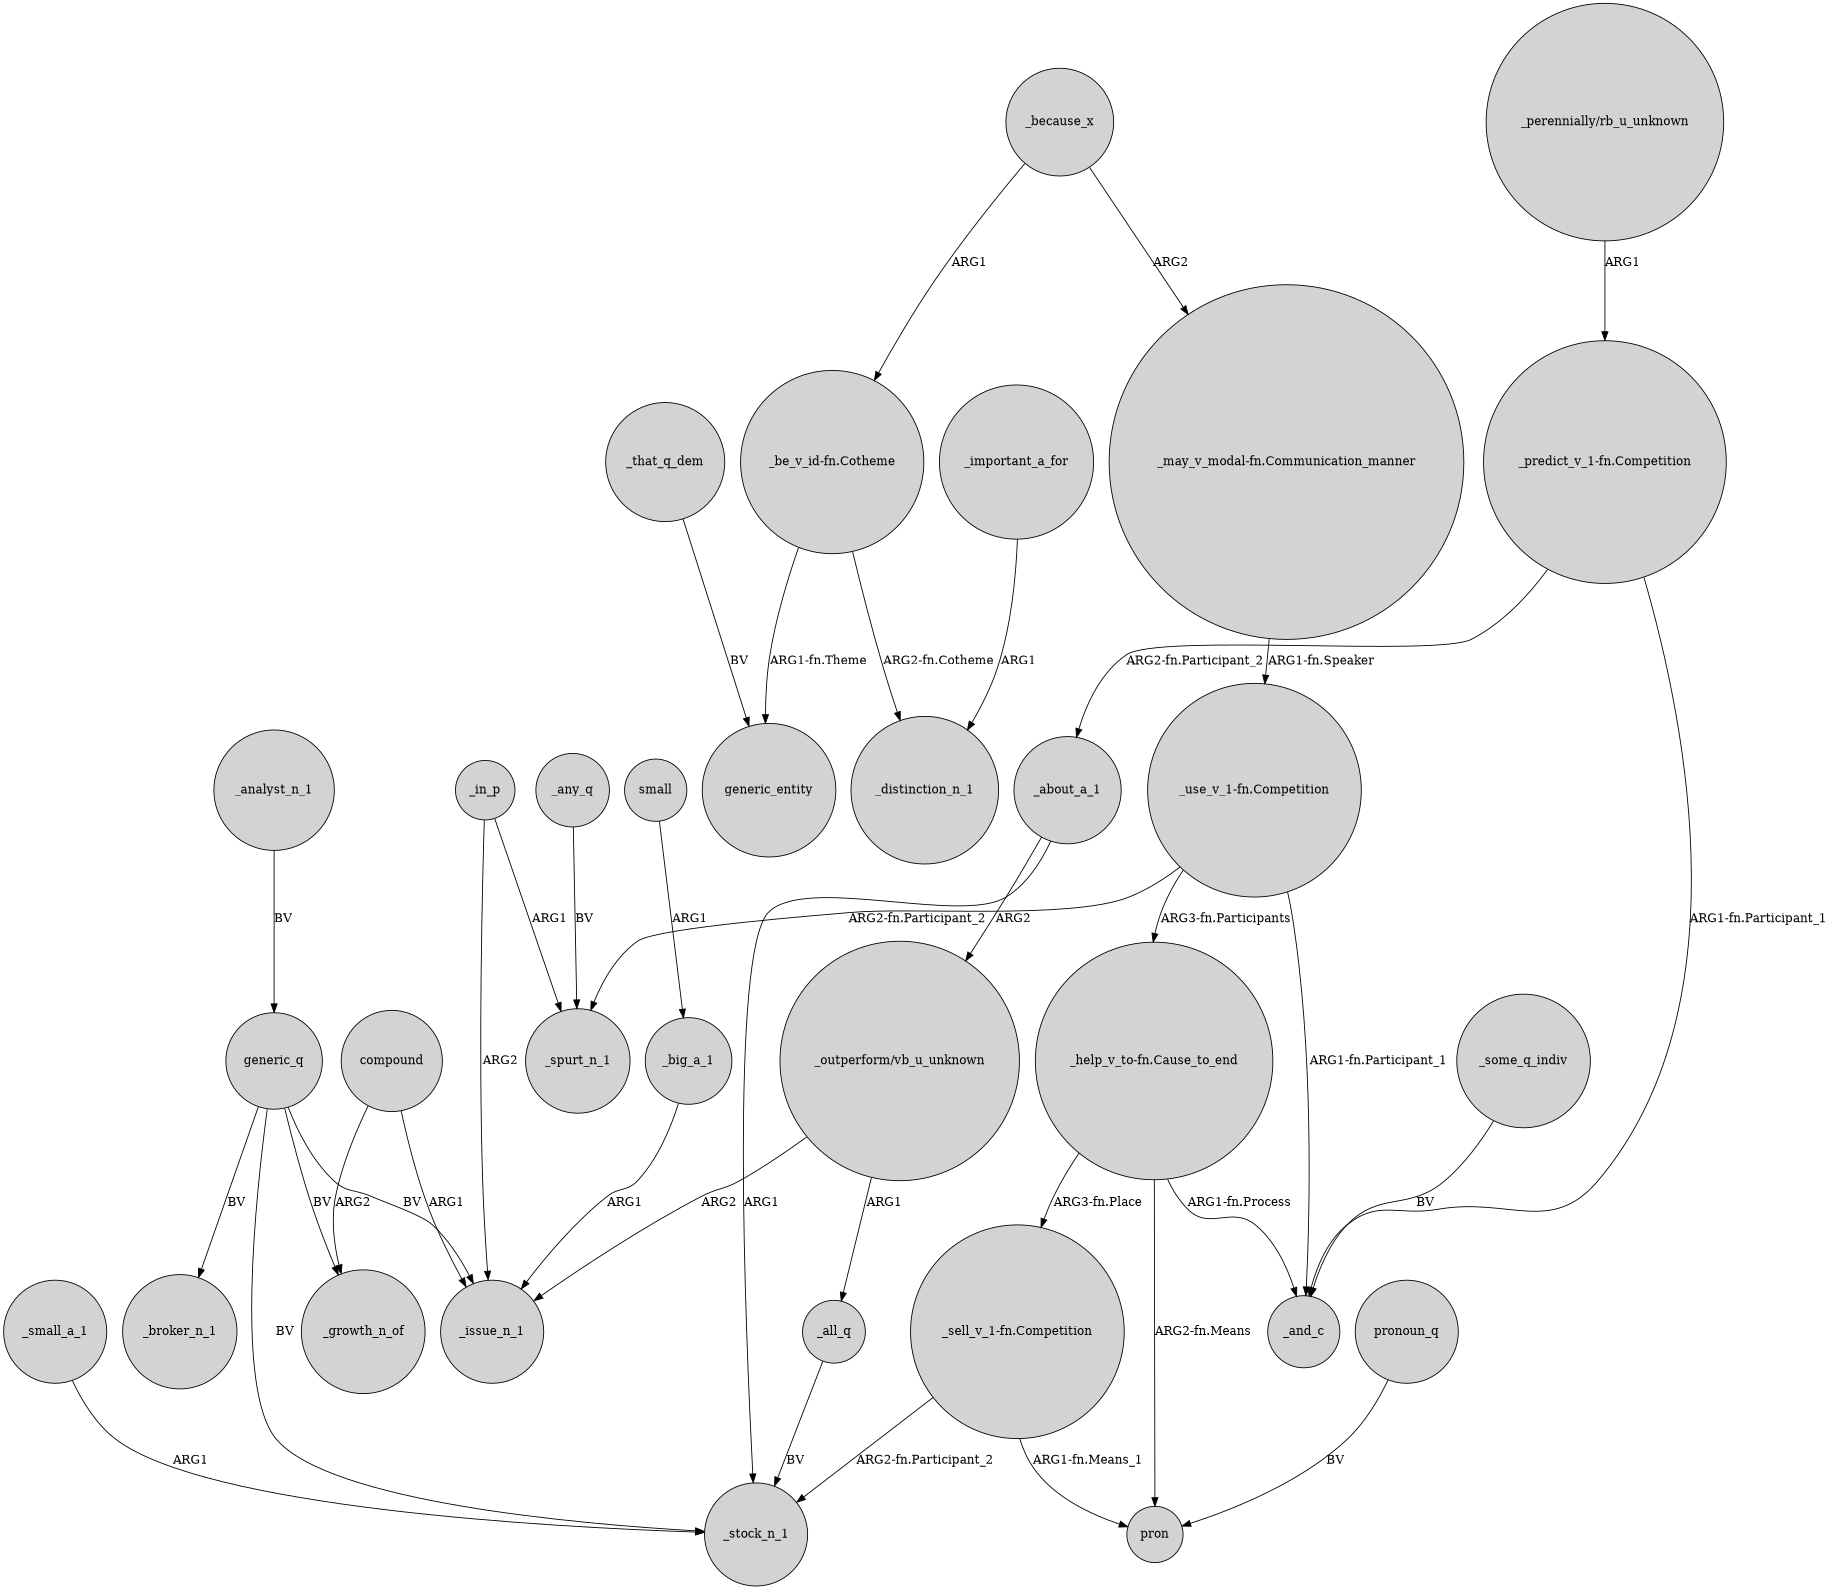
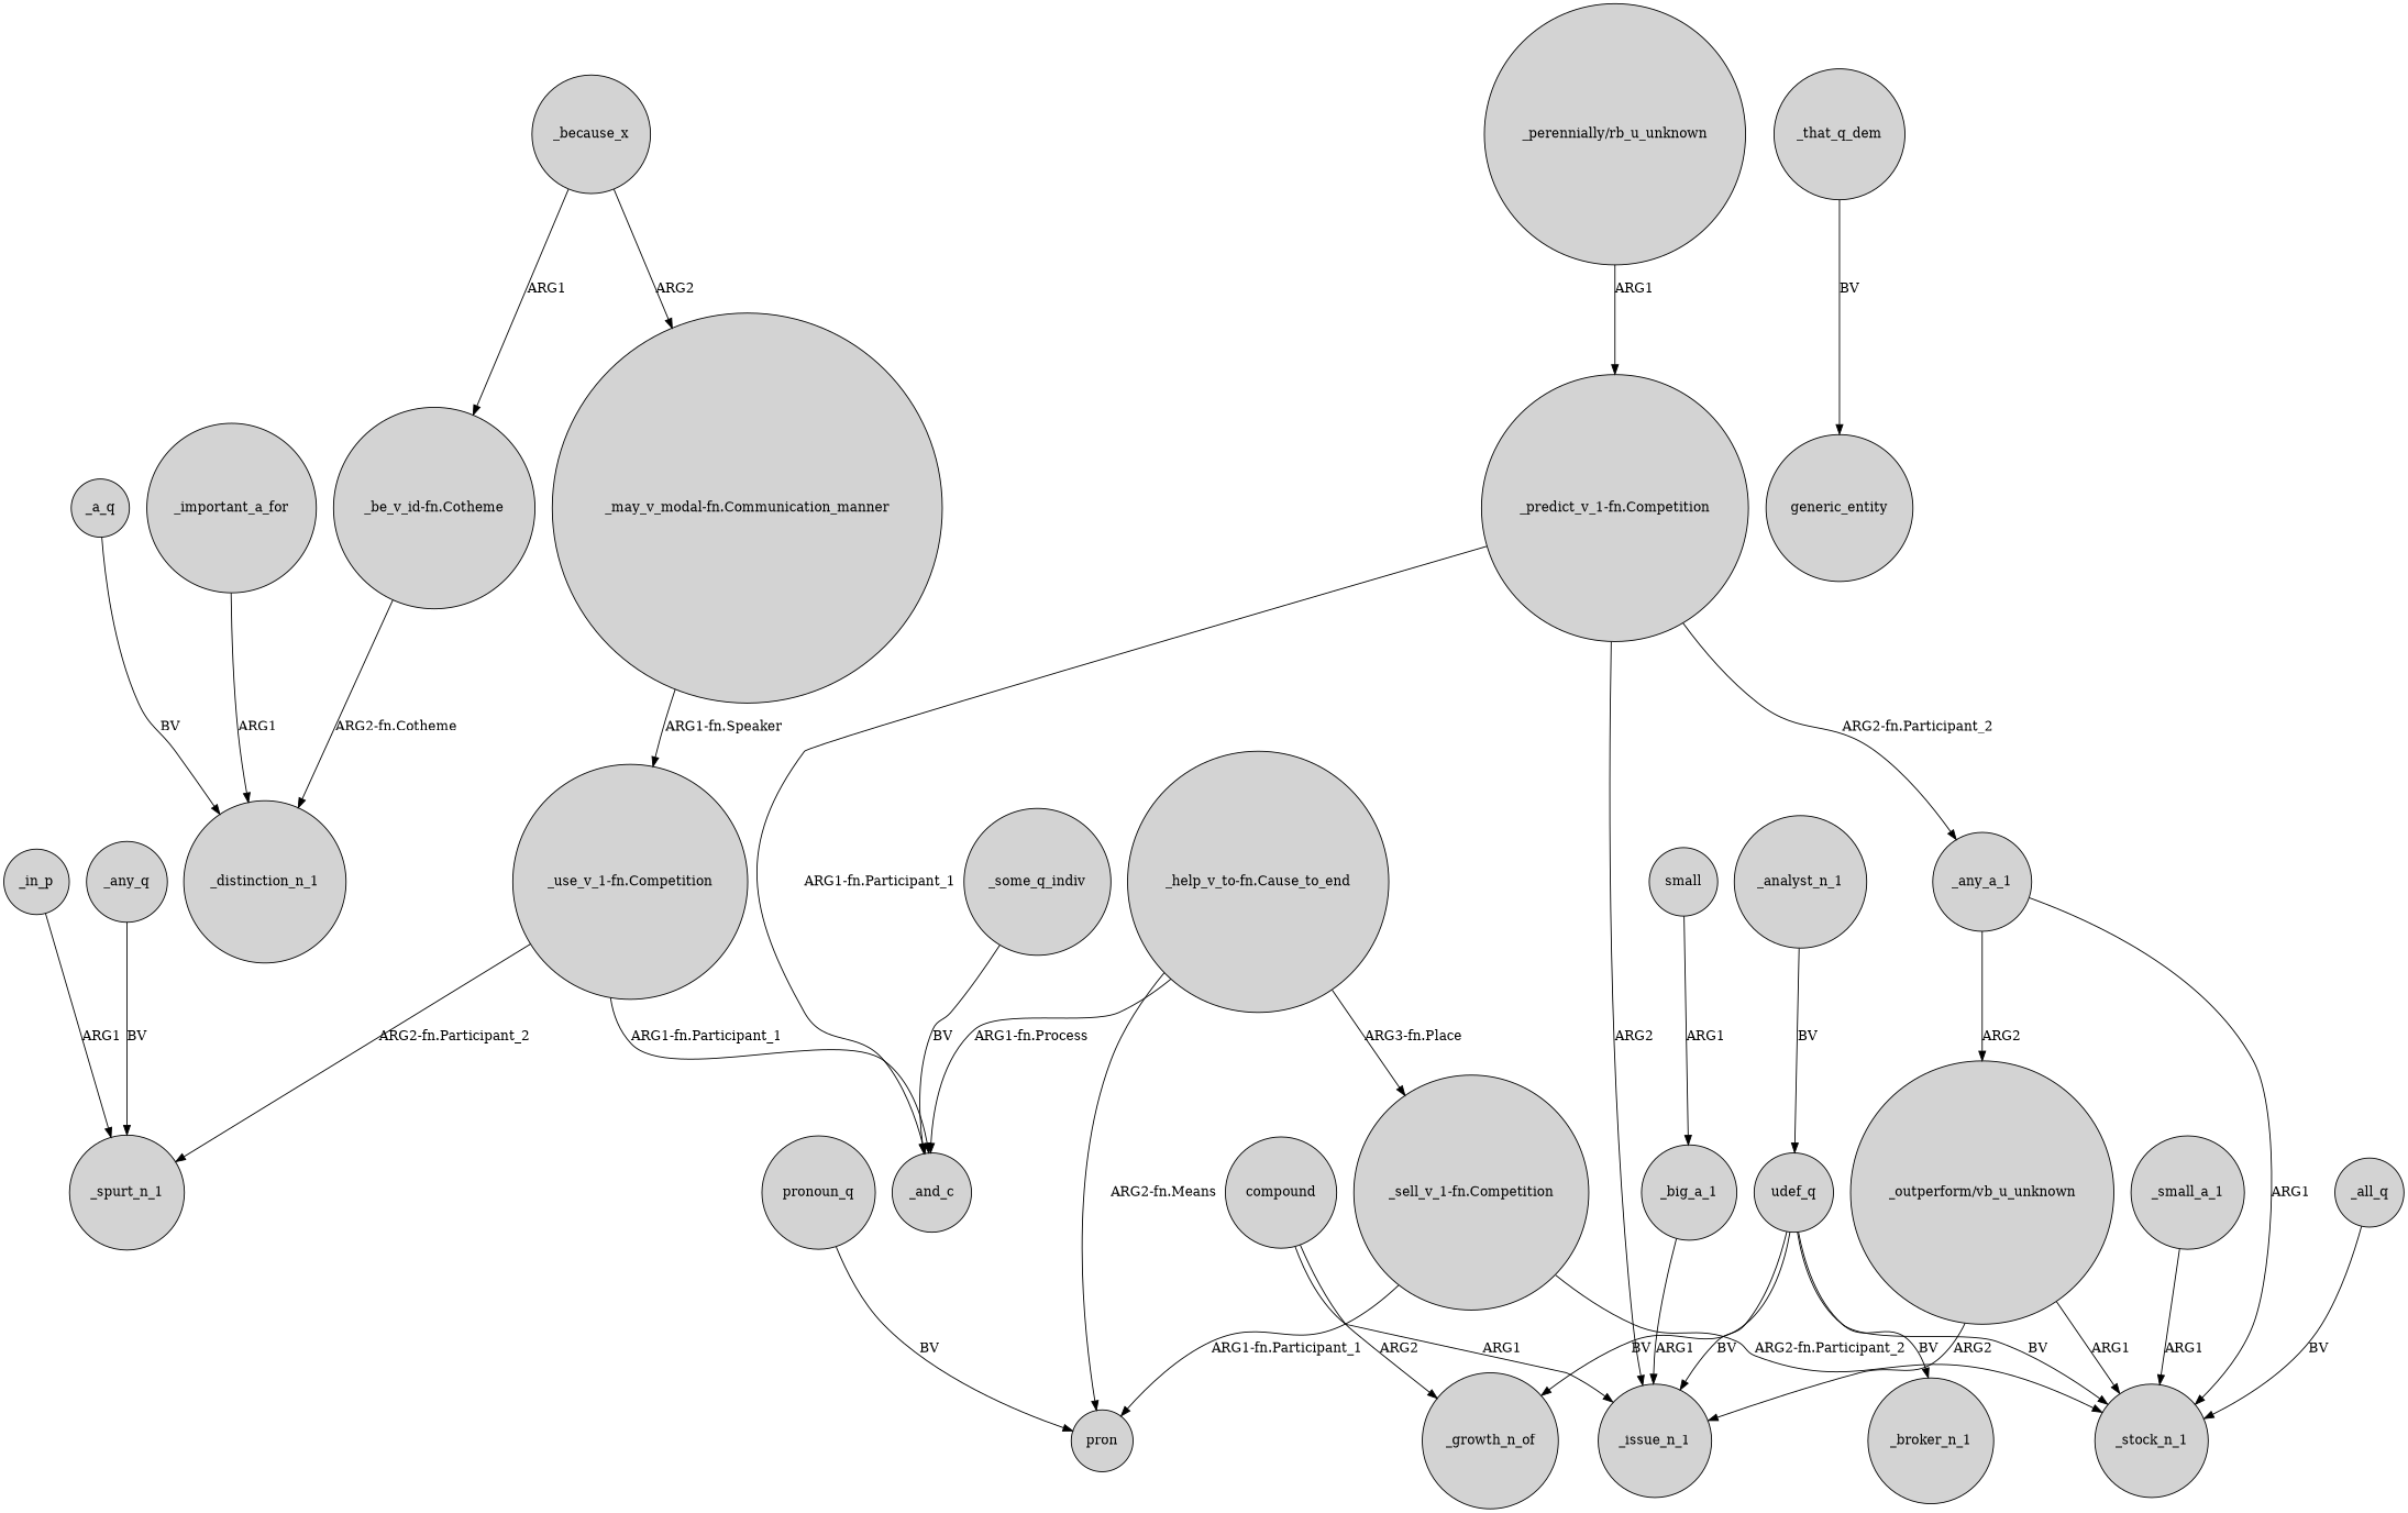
  digraph {
    node [shape=circle style=filled]
    "_predict_v_1-fn.Competition"
    _and_c
-   _about_a_1
+   _about_a_1 [label=_any_a_1]
    _stock_n_1
    "_outperform/vb_u_unknown"
+   _a_q
    _distinction_n_1
    "_be_v_id-fn.Cotheme"
    generic_entity
-   udef_q [label=generic_q]
+   udef_q
    _broker_n_1
    _issue_n_1
    _growth_n_of
    _analyst_n_1
    _because_x
    "_may_v_modal-fn.Communication_manner"
    "_use_v_1-fn.Competition"
    "_help_v_to-fn.Cause_to_end"
    _spurt_n_1
    "_sell_v_1-fn.Competition"
    pron
    _in_p
    n23 [label=small]
    _big_a_1
    _all_q
    pronoun_q
    compound
    _small_a_1
    "_perennially/rb_u_unknown"
    _some_q_indiv
    _that_q_dem
    _any_q
    _important_a_for
    "_predict_v_1-fn.Competition" -> _and_c [label="ARG1-fn.Participant_1"]
    "_predict_v_1-fn.Competition" -> _about_a_1 [label="ARG2-fn.Participant_2"]
    _about_a_1 -> _stock_n_1 [label=ARG1]
    _about_a_1 -> "_outperform/vb_u_unknown" [label=ARG2]
-   "_outperform/vb_u_unknown" -> _all_q [label=ARG1]
+   "_outperform/vb_u_unknown" -> _stock_n_1 [label=ARG1]
    "_outperform/vb_u_unknown" -> _issue_n_1 [label=ARG2]
+   _a_q -> _distinction_n_1 [label=BV]
    "_be_v_id-fn.Cotheme" -> _distinction_n_1 [label="ARG2-fn.Cotheme"]
-   "_be_v_id-fn.Cotheme" -> generic_entity [label="ARG1-fn.Theme"]
    udef_q -> _stock_n_1 [label=BV]
    udef_q -> _broker_n_1 [label=BV]
    udef_q -> _issue_n_1 [label=BV]
    udef_q -> _growth_n_of [label=BV]
    _analyst_n_1 -> udef_q [label=BV]
    _because_x -> "_be_v_id-fn.Cotheme" [label=ARG1]
    _because_x -> "_may_v_modal-fn.Communication_manner" [label=ARG2]
    "_may_v_modal-fn.Communication_manner" -> "_use_v_1-fn.Competition" [label="ARG1-fn.Speaker"]
    "_use_v_1-fn.Competition" -> _and_c [label="ARG1-fn.Participant_1"]
-   "_use_v_1-fn.Competition" -> "_help_v_to-fn.Cause_to_end" [label="ARG3-fn.Participants"]
    "_use_v_1-fn.Competition" -> _spurt_n_1 [label="ARG2-fn.Participant_2"]
    "_help_v_to-fn.Cause_to_end" -> _and_c [label="ARG1-fn.Process"]
    "_help_v_to-fn.Cause_to_end" -> "_sell_v_1-fn.Competition" [label="ARG3-fn.Place"]
    "_help_v_to-fn.Cause_to_end" -> pron [label="ARG2-fn.Means"]
    "_sell_v_1-fn.Competition" -> _stock_n_1 [label="ARG2-fn.Participant_2"]
-   "_sell_v_1-fn.Competition" -> pron [label="ARG1-fn.Means_1"]
-   _in_p -> _issue_n_1 [label=ARG2]
+   "_sell_v_1-fn.Competition" -> pron [label="ARG1-fn.Participant_1"]
+   "_predict_v_1-fn.Competition" -> _issue_n_1 [label=ARG2]
    _in_p -> _spurt_n_1 [label=ARG1]
    n23 -> _big_a_1 [label=ARG1]
    _big_a_1 -> _issue_n_1 [label=ARG1]
    _all_q -> _stock_n_1 [label=BV]
    pronoun_q -> pron [label=BV]
    compound -> _issue_n_1 [label=ARG1]
    compound -> _growth_n_of [label=ARG2]
    _small_a_1 -> _stock_n_1 [label=ARG1]
    "_perennially/rb_u_unknown" -> "_predict_v_1-fn.Competition" [label=ARG1]
    _some_q_indiv -> _and_c [label=BV]
    _that_q_dem -> generic_entity [label=BV]
    _any_q -> _spurt_n_1 [label=BV]
    _important_a_for -> _distinction_n_1 [label=ARG1]
  }
